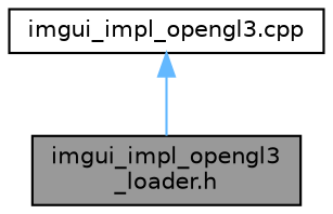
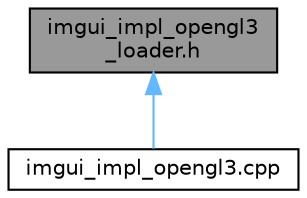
  digraph {
    node [color=black fontname=Helvetica fontsize=10 shape=box style=filled]
    n1 [fillcolor=grey60 fontcolor=black height=0.2 label="imgui_impl_opengl3\l_loader.h" width=0.4]
    n2 [fillcolor=white height=0.2 label="imgui_impl_opengl3.cpp" width=0.4]
-   n2 -> n1 [color=steelblue1 dir=back fontname=Helvetica fontsize=10 labelfontname=Helvetica labelfontsize=10 style=solid]
+   n1 -> n2 [color=steelblue1 dir=back fontname=Helvetica fontsize=10 labelfontname=Helvetica labelfontsize=10 style=solid]
  }
